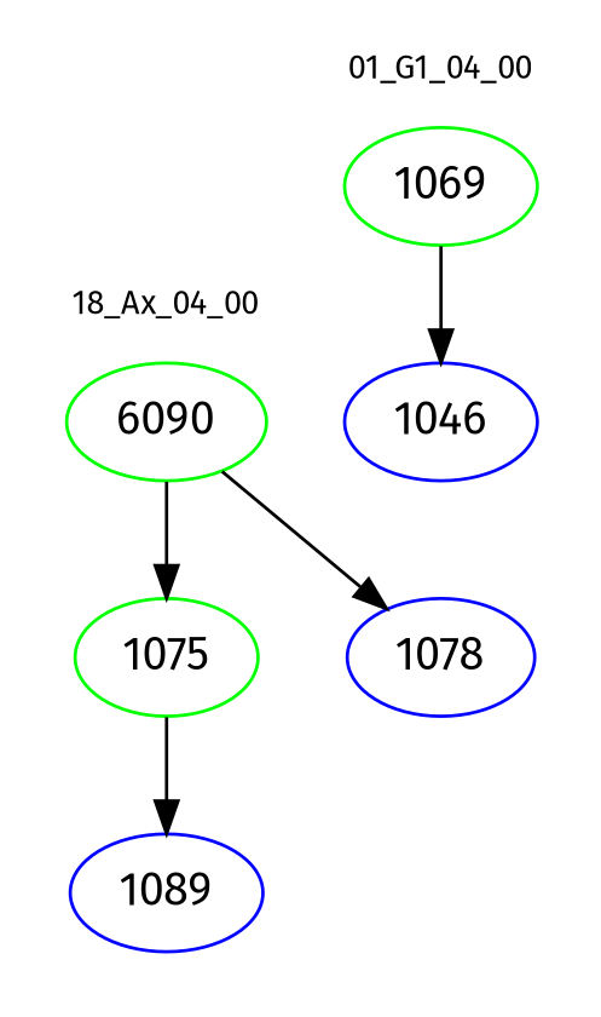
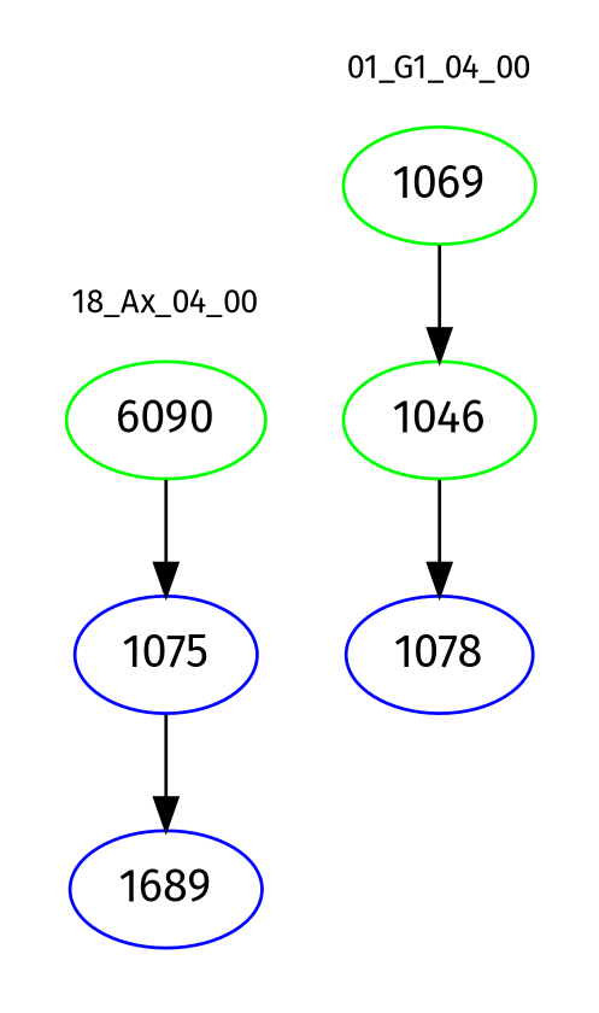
  digraph {
    fontname="Fira Sans"
    node [color=blue fontname="Fira Sans"]
    edge [color=black fontname="Fira Sans"]
    n1 [color=green label=6090]
-   n2 [color=green label=1075]
-   n3 [label=1089]
+   n2 [label=1075]
+   n3 [label=1689]
    n4 [color=green label=1069]
-   n5 [label=1046]
+   n5 [color=green label=1046]
    n6 [label=1078]
    subgraph cluster_1 {
      color=white
      fontsize=10
      label="18_Ax_04_00"
      n1
      n2
      n3
    }
    subgraph cluster_2 {
      color=white
      fontsize=10
      label="01_G1_04_00"
      n4
      n5
      n6
    }
    n1 -> n2
    n2 -> n3
    n4 -> n5
-   n1 -> n6
+   n5 -> n6
  }
